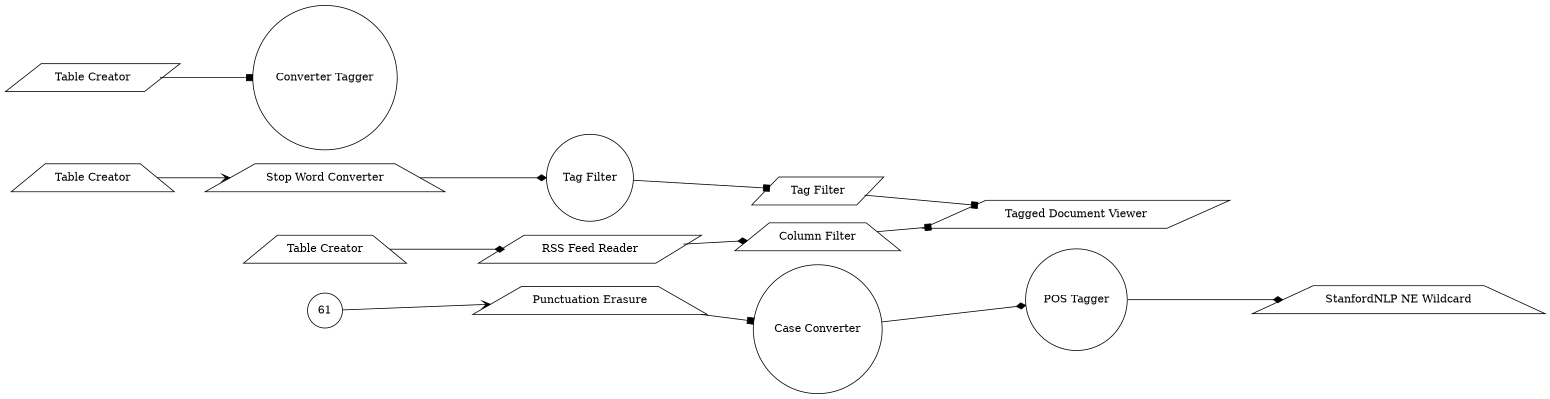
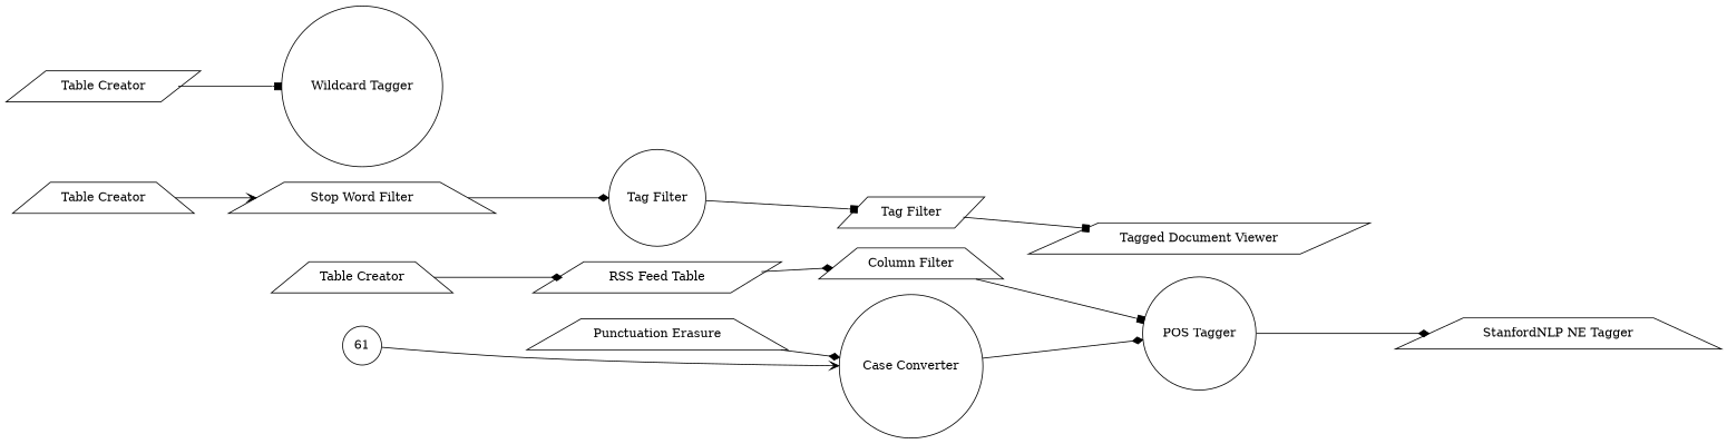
  digraph {
    rankdir=LR
    node [shape=trapezium]
    edge [arrowhead=box]
    n1 [label="Punctuation Erasure"]
    n2 [label="Case Converter" shape=circle]
    n3 [label="POS Tagger" shape=circle]
-   n4 [label="Stop Word Converter"]
+   n4 [label="Stop Word Filter"]
    n5 [label="Tag Filter" shape=circle]
    n6 [label="Tag Filter" shape=parallelogram]
    n7 [label="Tagged Document Viewer" shape=parallelogram]
    n8 [label="Table Creator"]
-   n9 [label="StanfordNLP NE Wildcard"]
-   n10 [label="Converter Tagger" shape=circle]
+   n9 [label="StanfordNLP NE Tagger"]
+   n10 [label="Wildcard Tagger" shape=circle]
    n11 [label="Table Creator" shape=parallelogram]
    n12 [label="Table Creator"]
-   n13 [label="RSS Feed Reader" shape=parallelogram]
+   n13 [label="RSS Feed Table" shape=parallelogram]
    n14 [label="Column Filter"]
    61 [shape=circle]
-   n1 -> n2
+   n1 -> n2 [arrowhead=diamond]
    n2 -> n3 [arrowhead=diamond]
    n3 -> n9 [arrowhead=diamond]
    n4 -> n5 [arrowhead=diamond]
    n5 -> n6
    n6 -> n7
    n8 -> n4 [arrowhead=vee]
    n11 -> n10
    n12 -> n13 [arrowhead=diamond]
    n13 -> n14 [arrowhead=diamond]
-   n14 -> n7
-   61 -> n1 [arrowhead=vee]
+   n14 -> n3
+   61 -> n2 [arrowhead=vee]
  }
